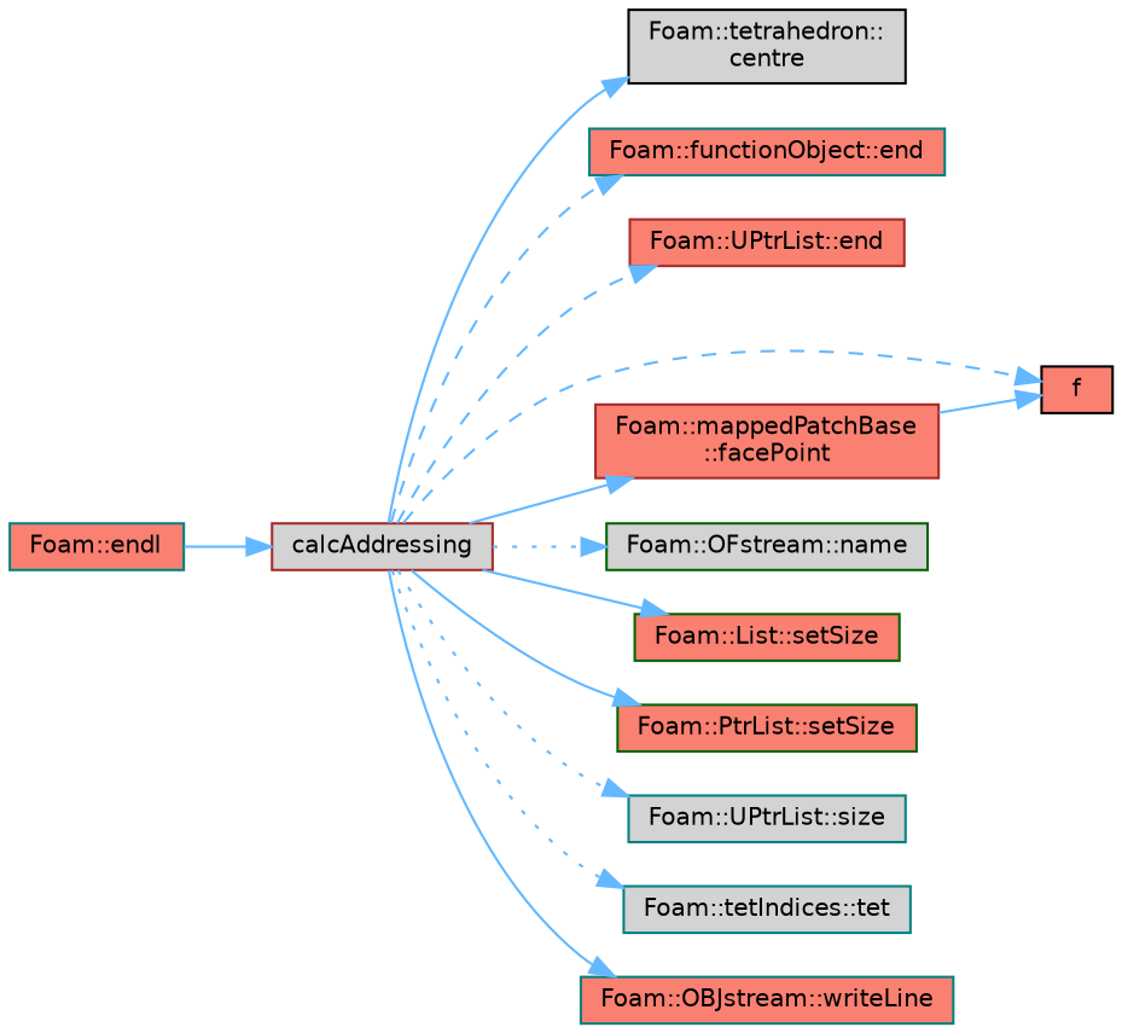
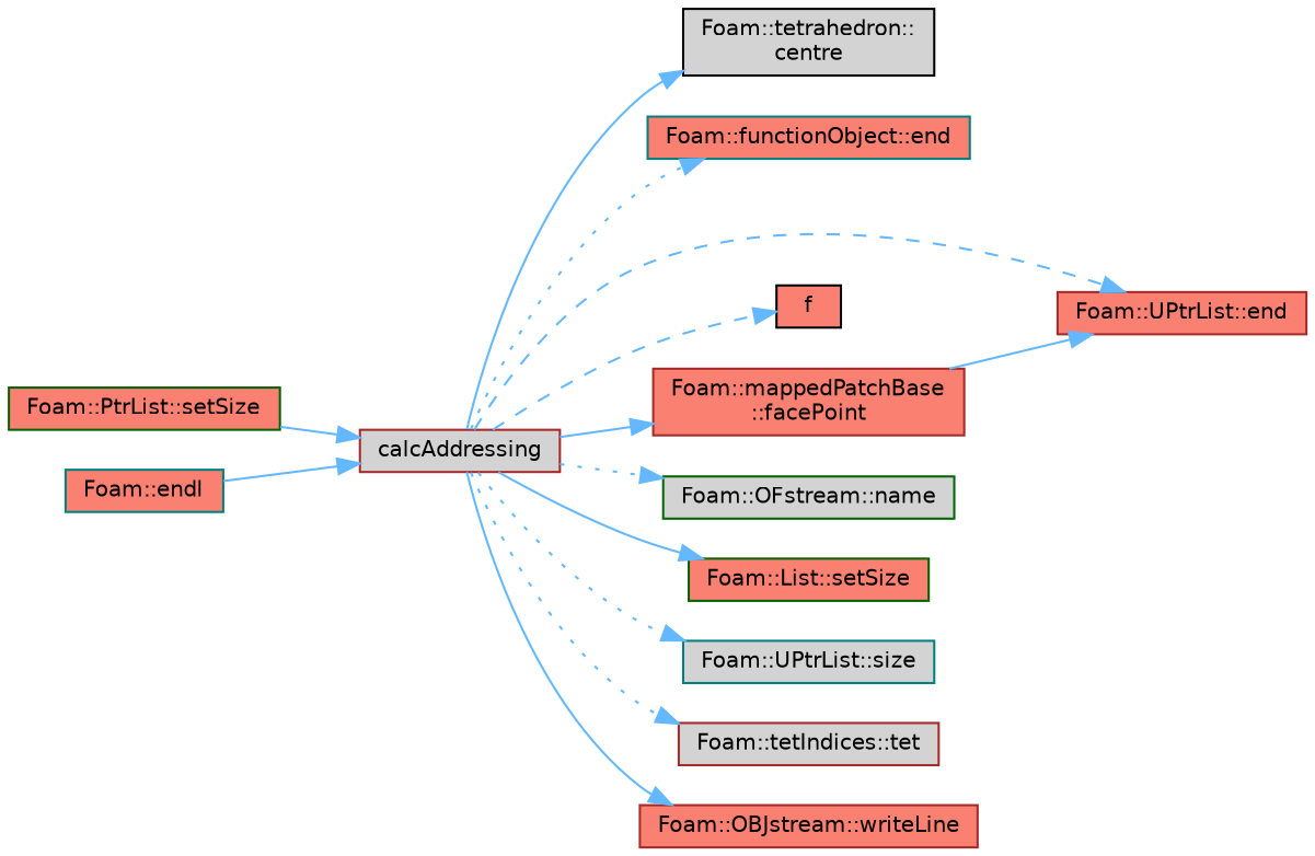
  digraph {
    rankdir=LR
    node [color=teal fillcolor=salmon fontname=Helvetica fontsize=10 shape=box style=filled]
    edge [color=steelblue1 fontname=Helvetica fontsize=10 labelfontname=Helvetica labelfontsize=10 style=solid]
    n1 [color=brown fillcolor=lightgrey fontcolor=black height=0.2 label=calcAddressing width=0.4]
    n2 [color=black fillcolor=lightgrey height=0.2 label="Foam::tetrahedron::\lcentre" width=0.4]
    n3 [height=0.2 label="Foam::functionObject::end" width=0.4]
    n4 [color=brown height=0.2 label="Foam::UPtrList::end" width=0.4]
    n5 [color=black height=0.2 label=f width=0.4]
    n6 [color=brown height=0.2 label="Foam::mappedPatchBase\l::facePoint" width=0.4]
    n7 [color=darkgreen fillcolor=lightgrey height=0.2 label="Foam::OFstream::name" width=0.4]
    n8 [color=darkgreen height=0.2 label="Foam::List::setSize" width=0.4]
    n9 [color=darkgreen height=0.2 label="Foam::PtrList::setSize" width=0.4]
    n10 [fillcolor=lightgrey height=0.2 label="Foam::UPtrList::size" width=0.4]
-   n11 [fillcolor=lightgrey height=0.2 label="Foam::tetIndices::tet" width=0.4]
-   n12 [height=0.2 label="Foam::OBJstream::writeLine" width=0.4]
+   n11 [color=brown fillcolor=lightgrey height=0.2 label="Foam::tetIndices::tet" width=0.4]
+   n12 [color=brown height=0.2 label="Foam::OBJstream::writeLine" width=0.4]
    n13 [height=0.2 label="Foam::endl" width=0.4]
    n1 -> n2
-   n1 -> n3 [style=dashed]
+   n1 -> n3 [style=dotted]
    n1 -> n4 [style=dashed]
    n1 -> n5 [style=dashed]
    n1 -> n6
    n1 -> n7 [style=dotted]
    n1 -> n8
-   n1 -> n9
+   n9 -> n1
    n1 -> n10 [style=dotted]
    n1 -> n11 [style=dotted]
    n1 -> n12
-   n6 -> n5
+   n6 -> n4
    n13 -> n1
  }
